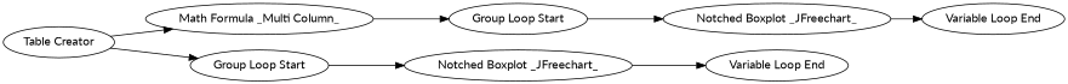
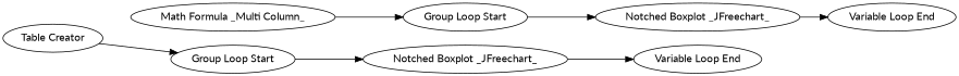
  digraph {
    rankdir=LR
    fontname=Lato
    node [fontname=Lato]
    edge [fontname=Lato]
    n1 [label="Notched Boxplot _JFreechart_"]
    n2 [label="Variable Loop End"]
    n3 [label="Variable Loop End"]
    n4 [label="Notched Boxplot _JFreechart_"]
    n5 [label="Group Loop Start"]
    n6 [label="Math Formula _Multi Column_"]
    n7 [label="Group Loop Start"]
    n8 [label="Table Creator"]
    n1 -> n2
    n4 -> n3
    n5 -> n4
    n6 -> n5
    n7 -> n1
-   n8 -> n6
    n8 -> n7
  }
